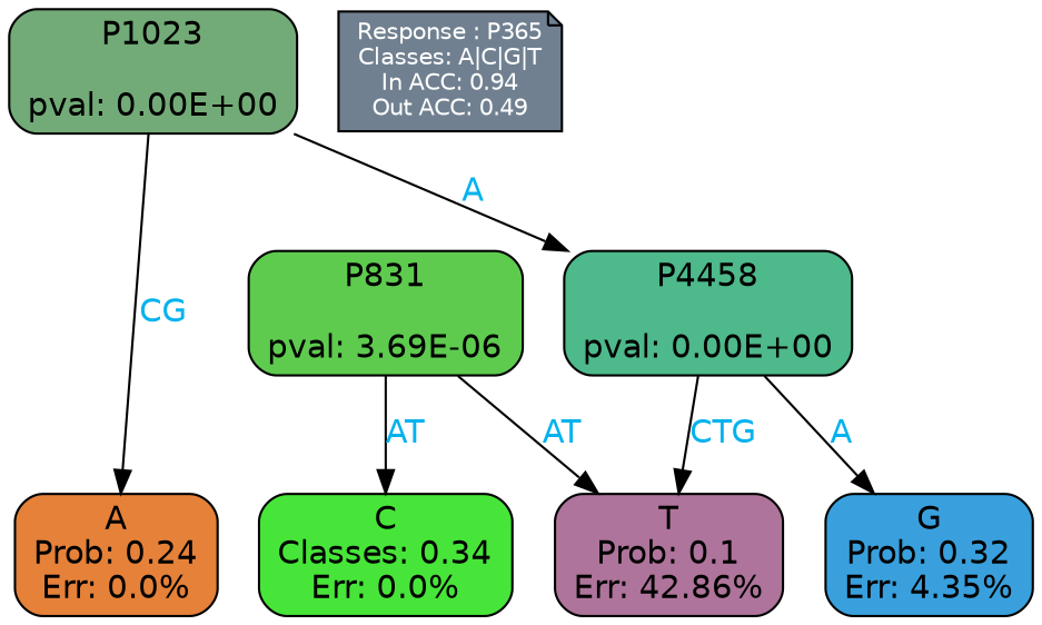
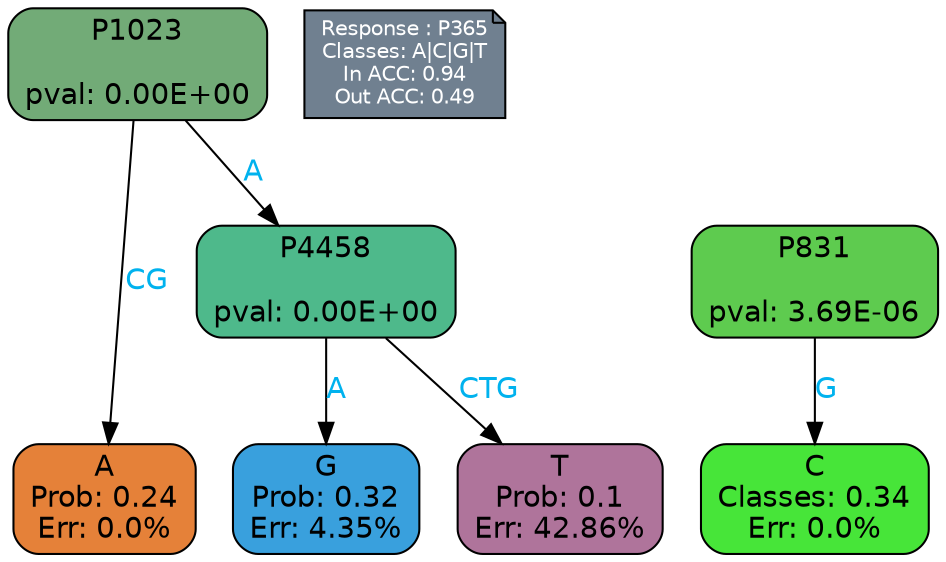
  digraph {
    ranksep=equally
    splines=polylines
    node [color=black fontname=helvetica shape=box style="filled, rounded"]
    edge [fontcolor=deepskyblue2 fontname=helvetica]
    n1 [fillcolor="#39a0dd" label="G\nProb: 0.32\nErr: 4.35%"]
    n2 [fillcolor="#af749b" label="T\nProb: 0.1\nErr: 42.86%"]
    n3 [fillcolor="#47e539" label="C\nClasses: 0.34\nErr: 0.0%"]
    n4 [fillcolor="#e58139" label="A\nProb: 0.24\nErr: 0.0%"]
    n5 [align=left fillcolor=slategray fontcolor=white fontsize=10 label="Response : P365\nClasses: A|C|G|T\nIn ACC: 0.94\nOut ACC: 0.49\n" shape=note style=filled]
    n6 [fillcolor="#72ab77" label="P1023\n\npval: 0.00E+00"]
    n7 [fillcolor="#4eb98b" label="P4458\n\npval: 0.00E+00"]
    n8 [fillcolor="#5ecb4f" label="P831\n\npval: 3.69E-06"]
    subgraph sub_1 {
      rank=same
      n1
      n2
      n3
      n4
    }
    subgraph sub_2 {
      rank=same
      n5
      n6
    }
    n6 -> n4 [label=CG]
    n6 -> n7 [label=A]
    n7 -> n1 [label=A]
    n7 -> n2 [label=CTG]
-   n8 -> n2 [label=AT]
-   n8 -> n3 [label=AT]
+   n8 -> n3 [label=G]
  }
